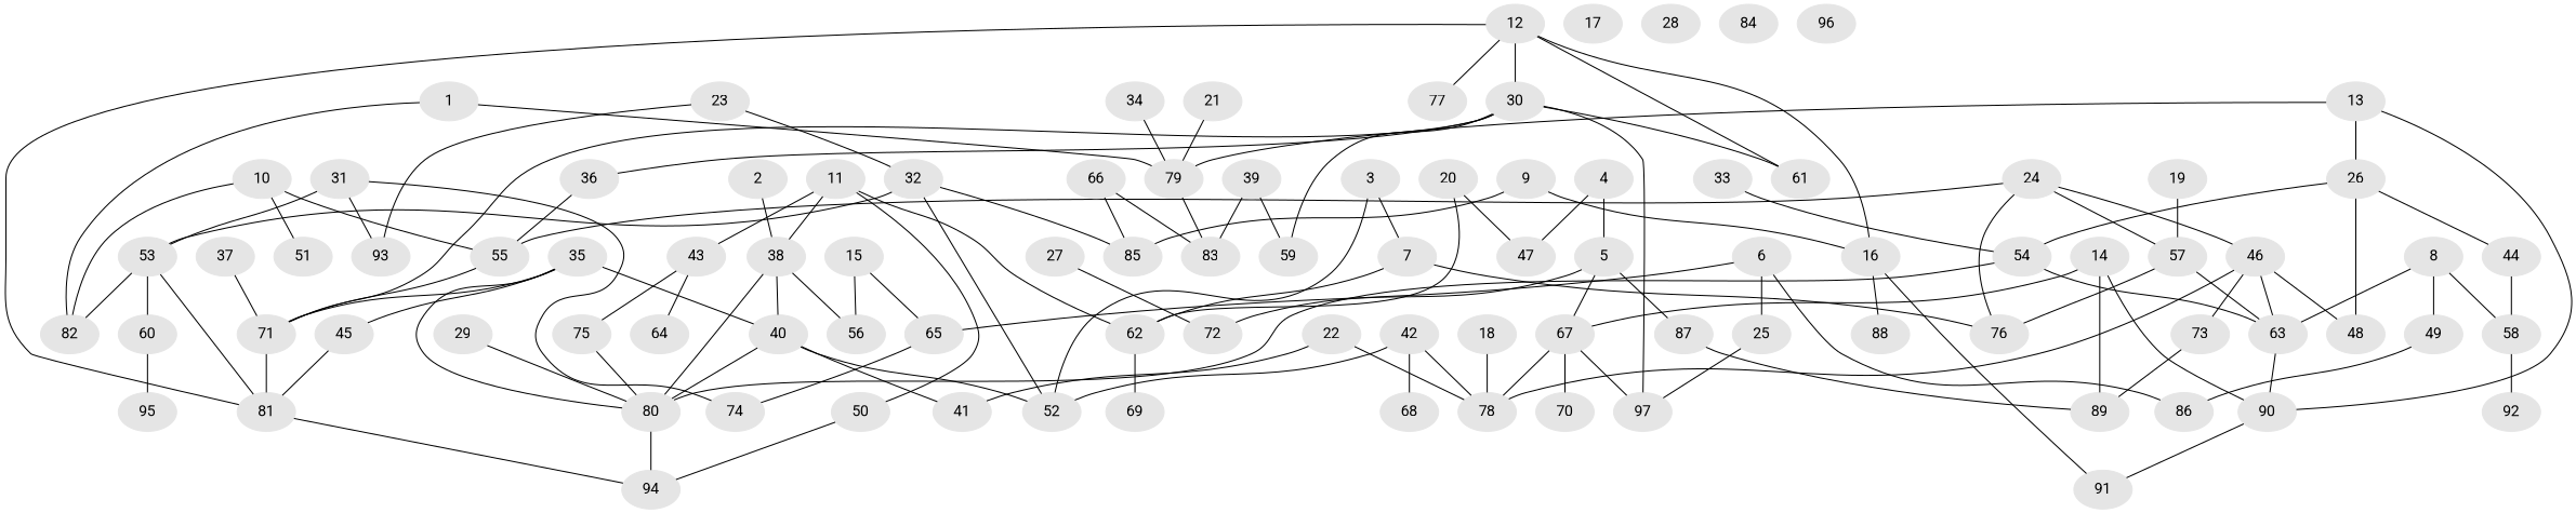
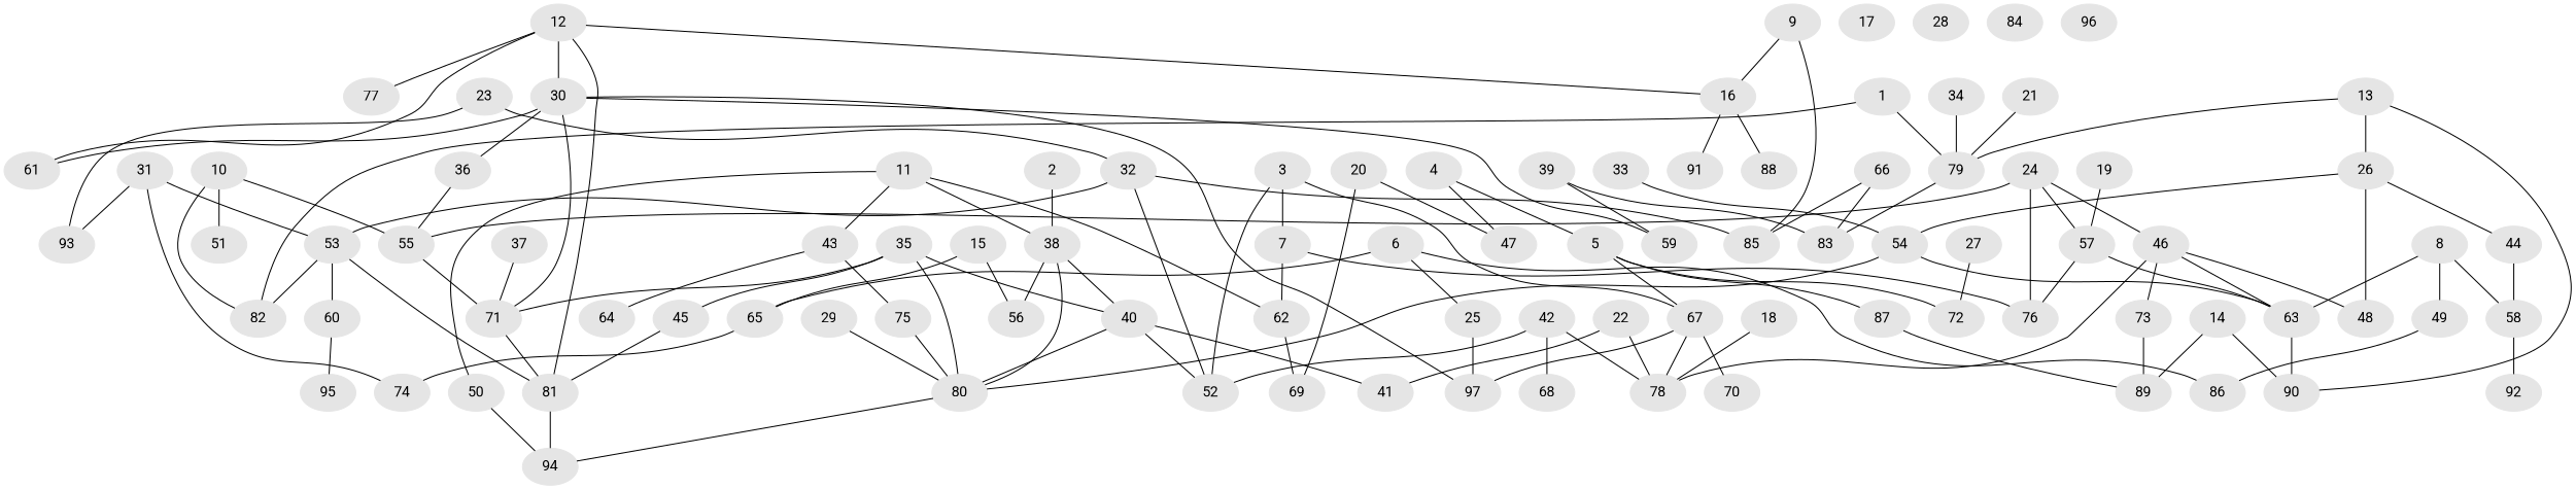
  graph {
    fontname=Roboto
    node [color=gray90 fontname=Roboto style=filled]
    edge [fontname=Roboto]
    1
    79
    82
    83
    2
    38
    56
    80
    40
    3
    7
    52
    62
    76
    4
    5
    47
    67
    72
    87
    78
    97
    70
    89
    6
    25
    65
    86
    74
    69
    63
    90
    8
    49
    58
    92
    9
    16
    85
    88
    91
    10
    51
    55
    71
    11
    43
    50
    64
    75
    94
    12
    30
    61
    77
    81
    36
    59
    13
    26
    44
    48
    54
    14
    15
    17
    18
    19
    57
    20
    21
    22
    41
    23
    32
    93
    53
    24
    46
    73
    27
    28
    29
    31
    60
    33
    34
    35
    45
    37
    39
    42
    68
    95
    66
    84
    96
    1 -- 79
    1 -- 82
    79 -- 83
    2 -- 38
    38 -- 56
    38 -- 80
    38 -- 40
    80 -- 94
    40 -- 80
    40 -- 52
    40 -- 41
    3 -- 7
    3 -- 52
    7 -- 62
    7 -- 76
    62 -- 69
    4 -- 5
    4 -- 47
    5 -- 67
    5 -- 72
    5 -- 87
    67 -- 78
    67 -- 97
    67 -- 70
    87 -- 89
    6 -- 25
    6 -- 65
    6 -- 86
    25 -- 97
    65 -- 74
    63 -- 90
-   90 -- 91
    8 -- 63
    8 -- 49
    8 -- 58
    49 -- 86
    58 -- 92
    9 -- 16
    9 -- 85
    16 -- 88
    16 -- 91
    10 -- 82
    10 -- 51
    10 -- 55
    55 -- 71
    71 -- 81
    11 -- 38
    11 -- 62
    11 -- 43
    11 -- 50
    43 -- 64
    43 -- 75
    50 -- 94
    75 -- 80
    12 -- 16
    12 -- 30
    12 -- 61
    12 -- 77
    12 -- 81
    30 -- 97
    30 -- 71
    30 -- 61
    30 -- 36
    30 -- 59
    81 -- 94
    36 -- 55
    13 -- 79
    13 -- 90
    13 -- 26
    26 -- 44
    26 -- 48
    26 -- 54
    44 -- 58
    54 -- 80
    54 -- 63
-   14 -- 67
+   3 -- 67
    14 -- 89
    14 -- 90
    15 -- 56
    15 -- 65
    18 -- 78
    19 -- 57
    57 -- 76
    57 -- 63
    20 -- 47
-   20 -- 62
+   20 -- 69
    21 -- 79
    22 -- 78
    22 -- 41
    23 -- 32
    23 -- 93
    32 -- 52
    32 -- 85
    32 -- 53
    53 -- 82
    53 -- 81
    53 -- 60
    24 -- 76
    24 -- 55
    24 -- 57
    24 -- 46
    46 -- 78
    46 -- 63
    46 -- 48
    46 -- 73
    73 -- 89
    27 -- 72
    29 -- 80
    31 -- 74
    31 -- 93
    31 -- 53
    60 -- 95
    33 -- 54
    34 -- 79
    35 -- 80
    35 -- 40
    35 -- 71
    35 -- 45
    45 -- 81
    37 -- 71
    39 -- 83
    39 -- 59
    42 -- 52
    42 -- 78
    42 -- 68
    66 -- 83
    66 -- 85
  }
